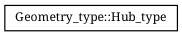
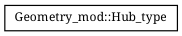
  digraph {
    rankdir=LR
    fontname="Noto Serif"
-   n1 [color=black fillcolor=white fontname="Noto Serif" fontsize=10 height=0.2 label="Geometry_type::Hub_type" shape=record style=filled width=0.4]
+   n1 [color=black fillcolor=white fontname="Noto Serif" fontsize=10 height=0.2 label="Geometry_mod::Hub_type" shape=record style=filled width=0.4]
  }
